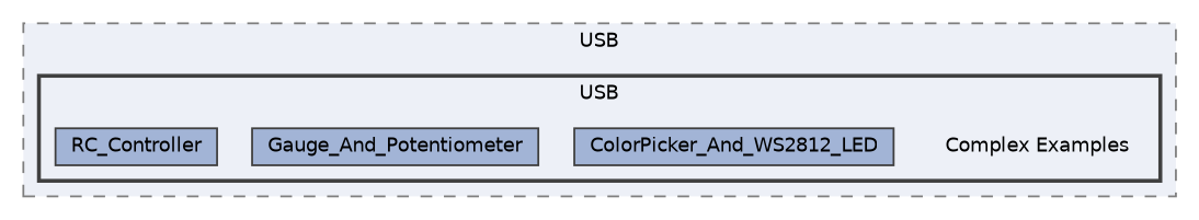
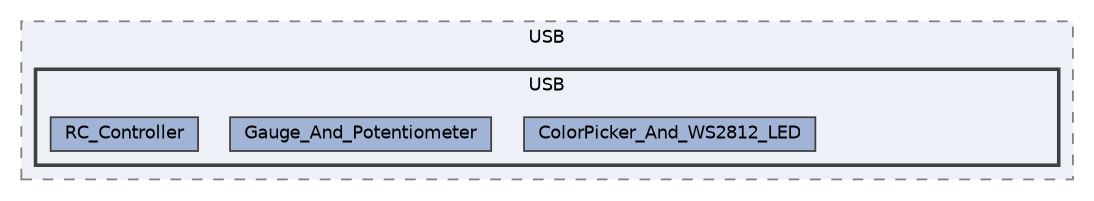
  digraph {
    compound=true
    node [fontname=Helvetica fontsize=10 shape=box color=grey25 fillcolor="#a2b4d6" style=filled]
-   n1 [height=0.2 label="Complex Examples" shape=plaintext width=0.4 color="" fillcolor="" style=""]
    n2 [height=0.2 label=ColorPicker_And_WS2812_LED width=0.4]
    n3 [height=0.2 label=Gauge_And_Potentiometer width=0.4]
    n4 [height=0.2 label=RC_Controller width=0.4]
    subgraph cluster_1 {
      bgcolor="#edf0f7"
      fontname=Helvetica
      fontsize=10
      label=USB
      pencolor=grey50
      style="filled,dashed"
      subgraph cluster_2 {
        bgcolor="#edf0f7"
        fontname=Helvetica
        fontsize=10
        pencolor=grey25
        style="filled,bold"
-       n1
        n2
        n3
        n4
      }
    }
  }
